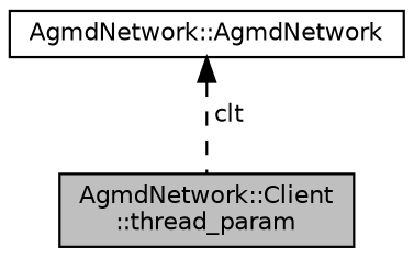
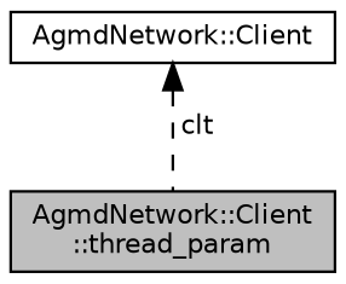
  digraph {
    node [color=black fontname=Helvetica fontsize=10 shape=record style=filled]
    n1 [fillcolor=grey75 fontcolor=black height=0.2 label="AgmdNetwork::Client\l::thread_param" width=0.4]
-   n2 [fillcolor=white height=0.2 label="AgmdNetwork::AgmdNetwork" width=0.4]
+   n2 [fillcolor=white height=0.2 label="AgmdNetwork::Client" width=0.4]
    n2 -> n1 [color=black dir=back fontname=Helvetica fontsize=10 label=" clt" labelfontname=Helvetica labelfontsize=10 style=dashed]
  }
